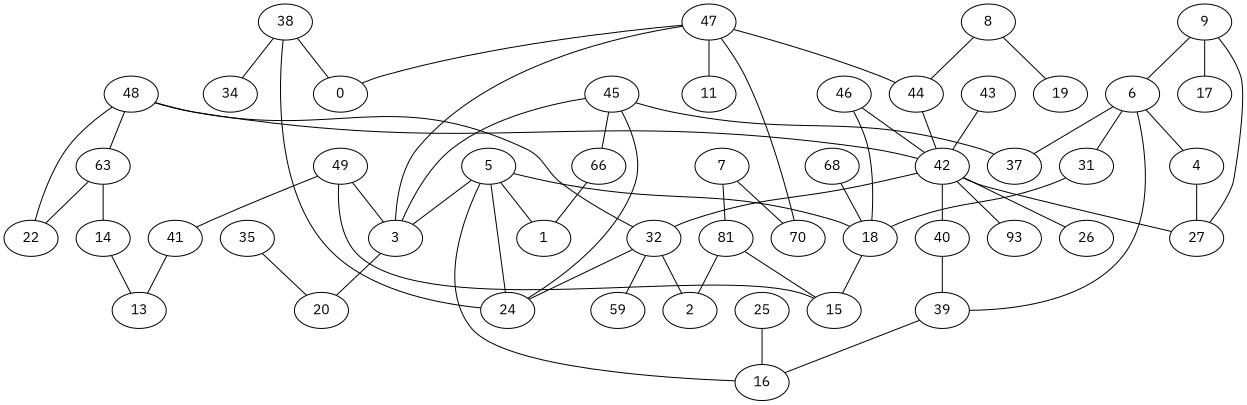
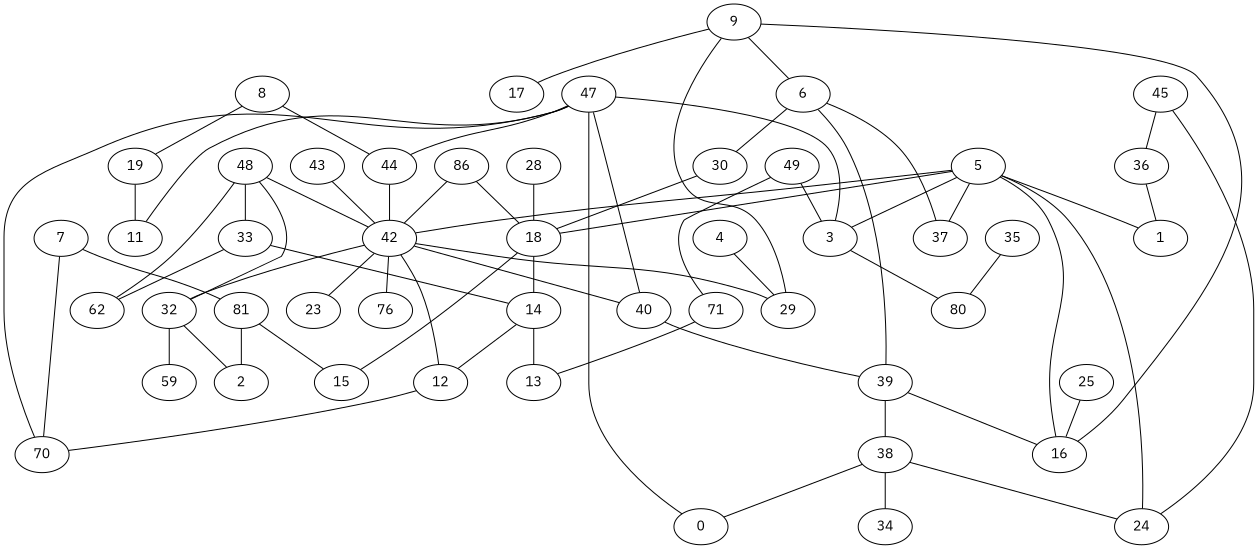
  digraph {
    fontname="IBM Plex Sans"
    node [fontname="IBM Plex Sans"]
    edge [color=black dir=none fontname="IBM Plex Sans"]
-   46
+   46 [label=86]
    18
    42
    14
    15
-   28 [label=68]
+   28
    19
    11
    38
    34
    0
    24
    48
-   33 [label=63]
+   33
    32
-   22
+   22 [label=62]
    43
-   27
+   27 [label=29]
    40
-   23 [label=93]
-   26
+   23
+   26 [label=76]
+   12
    4
    n24 [label=81]
    2
    25
    16
    44
    49
-   41
+   41 [label=71]
    3
    13
-   20
+   20 [label=80]
    39
    n35 [label=59]
    7
    n37 [label=70]
    5
    1
    47
    35
    9
    6
    17
-   30 [label=31]
+   30
    37
    45
-   36 [label=66]
+   36
    8
    subgraph sub_1 {
      46
      18
      42
      14
      15
      28
      19
      11
      38
      34
      0
      24
      48
      33
      32
      22
      43
      27
      40
      23
      26
+     12
      4
      n24
      2
      25
      16
      44
      49
      41
      3
      13
      20
      39
      n35
      7
      n37
      5
      1
      47
      35
      9
      6
      17
      30
      37
      45
      36
      8
    }
    46 -> 18
    46 -> 42
+   18 -> 14
    18 -> 15
    42 -> 32
    42 -> 27
    42 -> 40
    42 -> 23
    42 -> 26
+   42 -> 12
+   14 -> 12
    14 -> 13
    28 -> 18
+   19 -> 11
    38 -> 34
    38 -> 0
    38 -> 24
    48 -> 42
    48 -> 33
    48 -> 32
    48 -> 22
    33 -> 14
    33 -> 22
-   32 -> 24
    32 -> 2
    32 -> n35
    43 -> 42
    40 -> 39
+   12 -> n37
    4 -> 27
    n24 -> 15
    n24 -> 2
    25 -> 16
    44 -> 42
-   49 -> 15
    49 -> 41
    49 -> 3
    41 -> 13
    3 -> 20
+   39 -> 38
    39 -> 16
    7 -> n24
    7 -> n37
    5 -> 18
+   5 -> 42
    5 -> 24
    5 -> 16
    5 -> 3
    5 -> 1
    47 -> 11
    47 -> 0
+   47 -> 40
    47 -> 44
    47 -> 3
    47 -> n37
    35 -> 20
    9 -> 27
+   9 -> 16
    9 -> 6
    9 -> 17
-   6 -> 4
    6 -> 39
    6 -> 30
    6 -> 37
    30 -> 18
    45 -> 24
-   45 -> 3
-   45 -> 37
+   5 -> 37
    45 -> 36
    36 -> 1
    8 -> 19
    8 -> 44
  }
